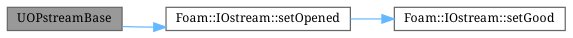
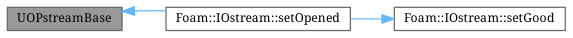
  digraph {
    fontname="Noto Serif"
    rankdir=LR
    node [color=grey40 fillcolor=white fontname="Noto Serif" fontsize=10 shape=box style=filled]
    edge [color=steelblue1 fontname="Noto Serif" fontsize=10 labelfontname=Helvetica labelfontsize=10 style=solid]
    n1 [color=gray40 fillcolor=grey60 fontcolor=black height=0.2 label=UOPstreamBase width=0.4]
    n2 [height=0.2 label="Foam::IOstream::setOpened" width=0.4]
    n3 [height=0.2 label="Foam::IOstream::setGood" width=0.4]
-   n1 -> n2
+   n2 -> n1
    n2 -> n3
  }
